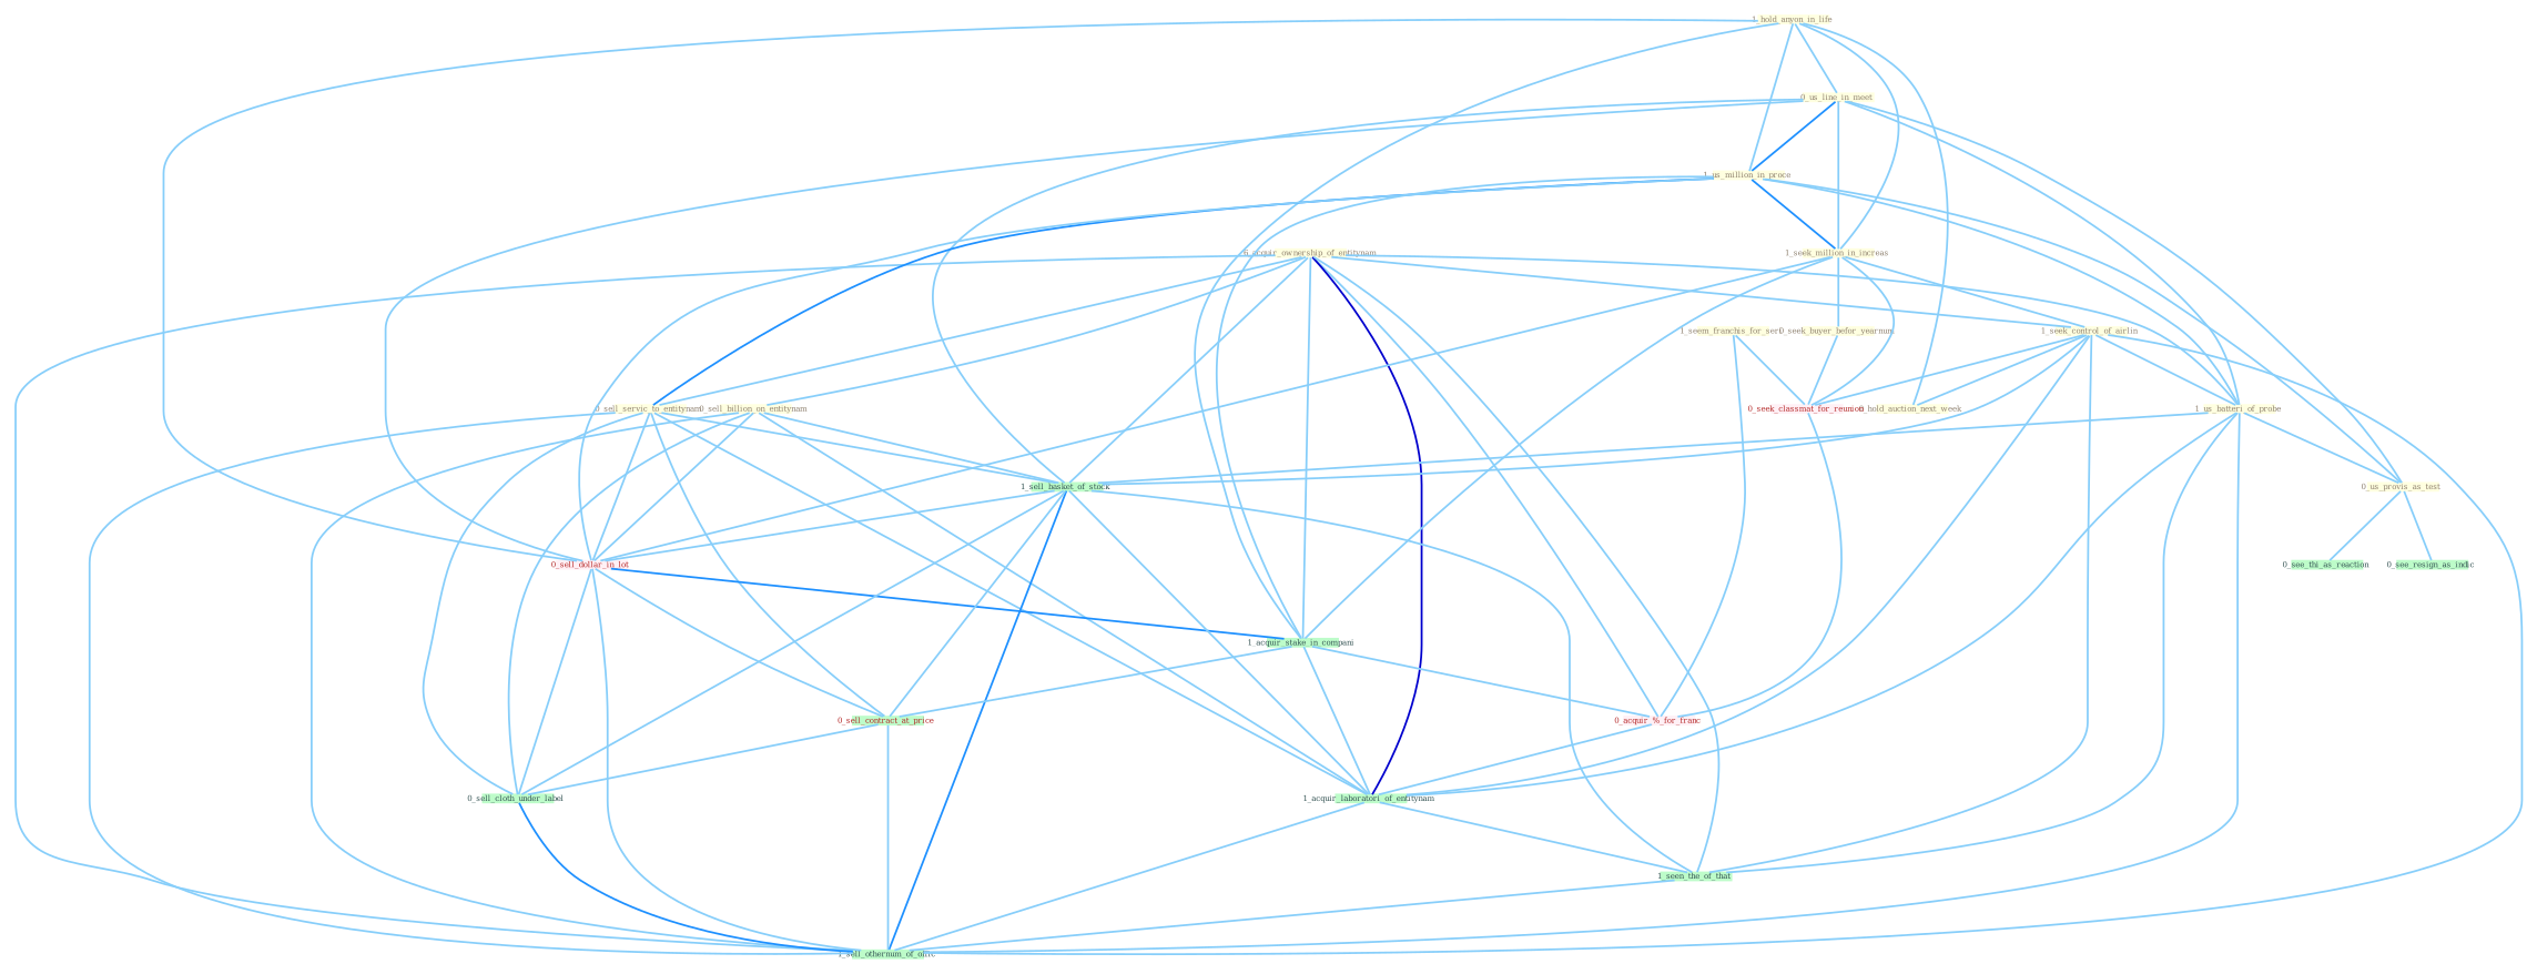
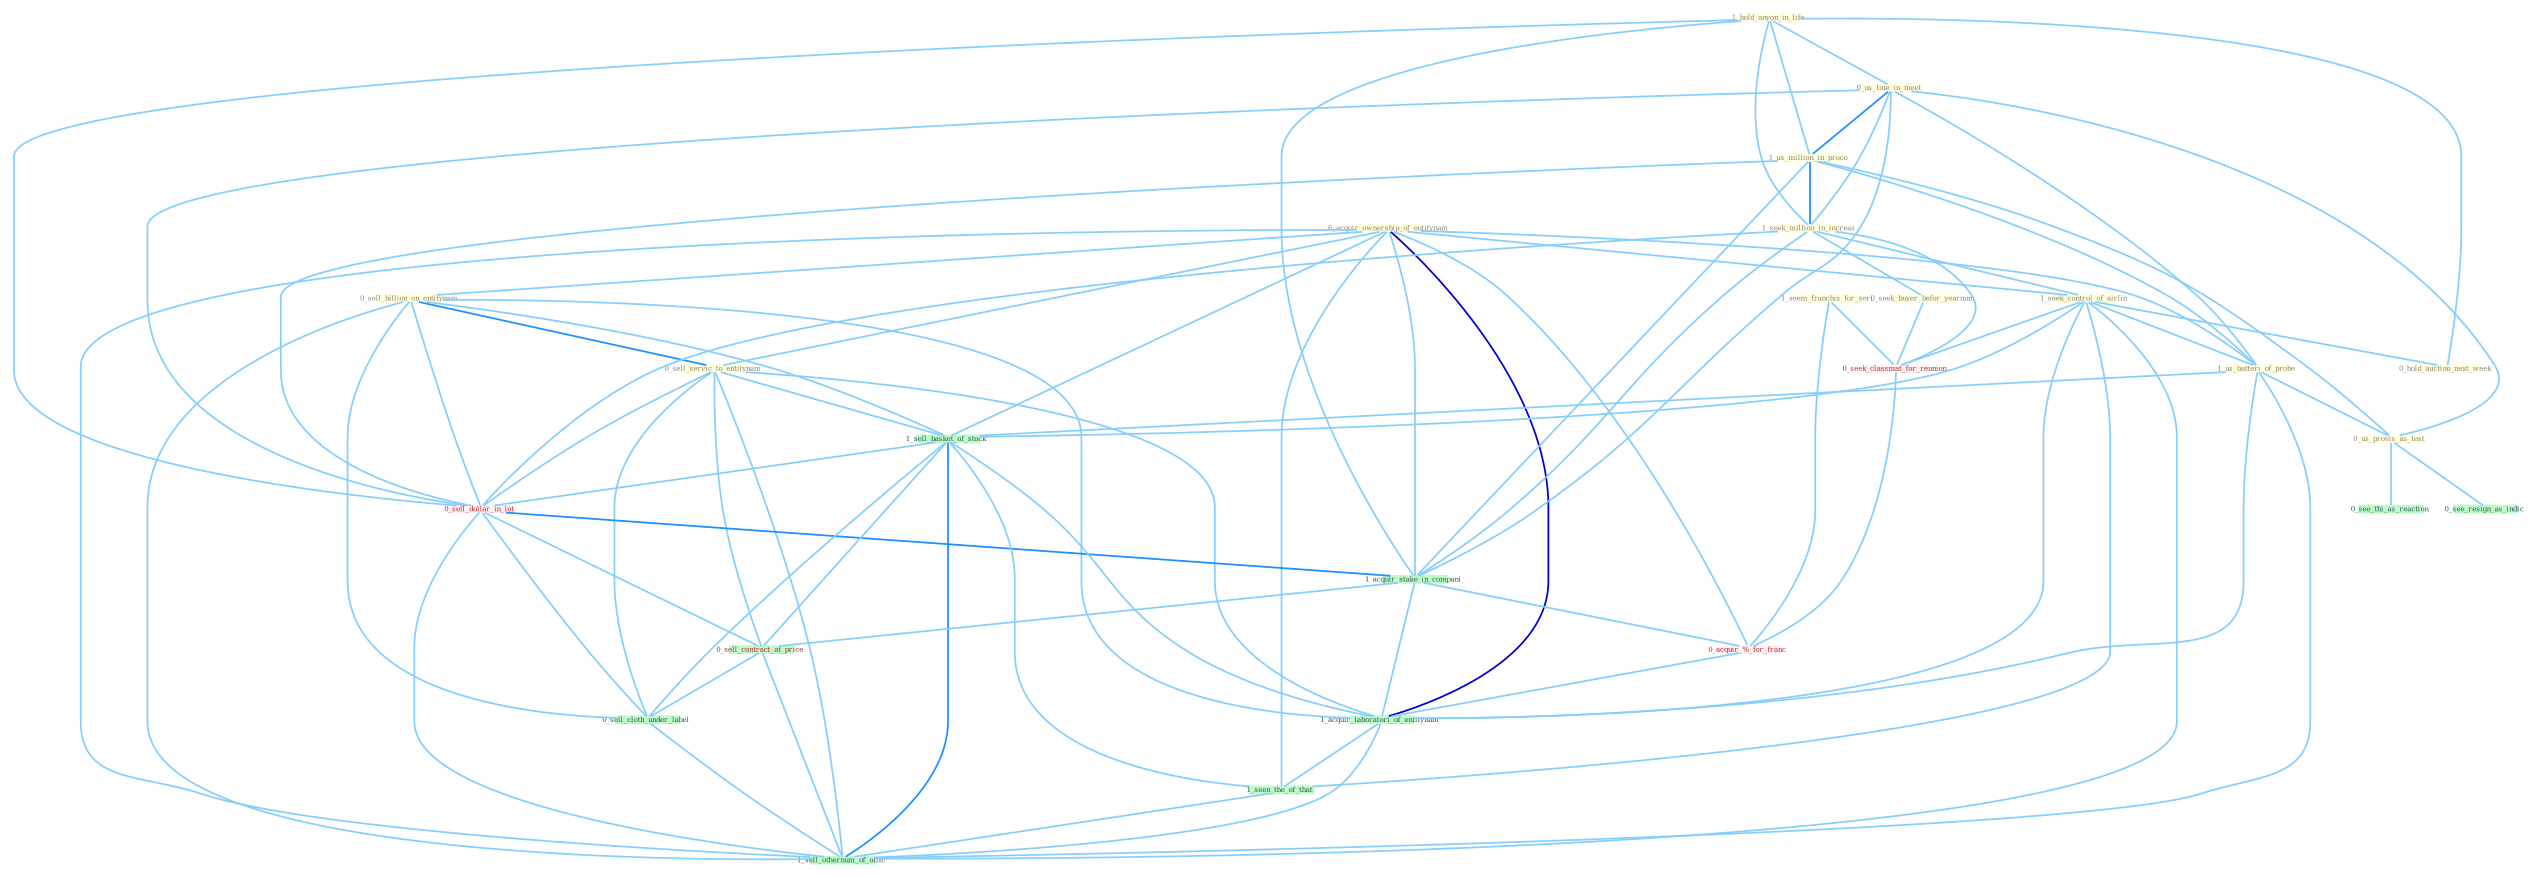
  graph {
    node [color="#ffffe0" fixedsize=true fontcolor="#8b7d6b" fontsize=4 shape=polygon style=filled]
    edge [color="#87cefa" w=1]
    n1 [height=.06 label="6_acquir_ownership_of_entitynam" width=.5]
    "1_hold_anyon_in_life " [height=.06 width=.5]
    "0_us_line_in_meet " [height=.06 width=.5]
    "1_us_million_in_proce " [height=.06 width=.5]
    "0_hold_auction_next_week " [height=.06 width=.5]
    "0_sell_billion_on_entitynam " [height=.06 width=.5]
    "1_seem_franchis_for_seri " [height=.06 width=.5]
    "1_seek_million_in_increas " [height=.06 width=.5]
    "0_sell_servic_to_entitynam " [height=.06 width=.5]
    "1_seek_control_of_airlin " [height=.06 width=.5]
    "0_seek_buyer_befor_yearnum " [height=.06 width=.5]
    "1_us_batteri_of_probe " [height=.06 width=.5]
    "0_us_provis_as_test " [height=.06 width=.5]
    "0_seek_classmat_for_reunion " [color="#fff0f5" fontcolor="#b22222" height=.06 width=.5]
    "0_sell_dollar_in_lot " [color="#fff0f5" fontcolor="#b22222" height=.06 width=.5]
    "0_acquir_%_for_franc " [color="#fff0f5" fontcolor="#b22222" height=.06 width=.5]
    "1_sell_basket_of_stock " [color="#BDFCC9" fontcolor="#2f4f4f" height=.06 width=.5]
    "1_acquir_stake_in_compani " [color="#BDFCC9" fontcolor="#2f4f4f" height=.06 width=.5]
    "1_acquir_laboratori_of_entitynam " [color="#BDFCC9" fontcolor="#2f4f4f" height=.06 width=.5]
    "1_seen_the_of_that " [color="#BDFCC9" fontcolor="#2f4f4f" height=.06 width=.5]
    "1_sell_othernum_of_offic " [color="#BDFCC9" fontcolor="#2f4f4f" height=.06 width=.5]
    "0_sell_cloth_under_label " [color="#BDFCC9" fontcolor="#2f4f4f" height=.06 width=.5]
    "0_sell_contract_at_price " [color="#BDFCC9" fontcolor="#b22222" height=.06 width=.5]
    "0_see_resign_as_indic " [color="#BDFCC9" fontcolor="#2f4f4f" height=.06 width=.5]
    "0_see_thi_as_reaction " [color="#BDFCC9" fontcolor="#2f4f4f" height=.06 width=.5]
    subgraph sub_1 {
      n1
      "1_hold_anyon_in_life "
      "0_us_line_in_meet "
      "1_us_million_in_proce "
      "0_hold_auction_next_week "
      "0_sell_billion_on_entitynam "
      "1_seem_franchis_for_seri "
      "1_seek_million_in_increas "
      "0_sell_servic_to_entitynam "
      "1_seek_control_of_airlin "
      "0_seek_buyer_befor_yearnum "
      "1_us_batteri_of_probe "
      "0_us_provis_as_test "
    }
    subgraph sub_2 {
      "0_seek_classmat_for_reunion "
      "0_sell_dollar_in_lot "
      "0_acquir_%_for_franc "
    }
    n1 -- "0_sell_billion_on_entitynam "
    n1 -- "0_sell_servic_to_entitynam "
    n1 -- "1_seek_control_of_airlin "
    n1 -- "1_us_batteri_of_probe "
    n1 -- "0_acquir_%_for_franc "
    n1 -- "1_sell_basket_of_stock "
    n1 -- "1_acquir_stake_in_compani "
    n1 -- "1_acquir_laboratori_of_entitynam " [color="#0000cd" w=3]
    n1 -- "1_seen_the_of_that "
    n1 -- "1_sell_othernum_of_offic "
    "1_hold_anyon_in_life " -- "0_us_line_in_meet "
    "1_hold_anyon_in_life " -- "1_us_million_in_proce "
    "1_hold_anyon_in_life " -- "0_hold_auction_next_week "
    "1_hold_anyon_in_life " -- "1_seek_million_in_increas "
    "1_hold_anyon_in_life " -- "0_sell_dollar_in_lot "
    "1_hold_anyon_in_life " -- "1_acquir_stake_in_compani "
    "0_us_line_in_meet " -- "1_us_million_in_proce " [color="#1e90ff" w=2]
    "0_us_line_in_meet " -- "1_seek_million_in_increas "
    "0_us_line_in_meet " -- "1_us_batteri_of_probe "
    "0_us_line_in_meet " -- "0_us_provis_as_test "
    "0_us_line_in_meet " -- "0_sell_dollar_in_lot "
-   "0_us_line_in_meet " -- "1_sell_basket_of_stock "
+   "0_us_line_in_meet " -- "1_acquir_stake_in_compani "
    "1_us_million_in_proce " -- "1_seek_million_in_increas " [color="#1e90ff" w=2]
    "1_us_million_in_proce " -- "1_us_batteri_of_probe "
    "1_us_million_in_proce " -- "0_us_provis_as_test "
    "1_us_million_in_proce " -- "0_sell_dollar_in_lot "
    "1_us_million_in_proce " -- "1_acquir_stake_in_compani "
-   "1_us_million_in_proce " -- "0_sell_servic_to_entitynam " [color="#1e90ff" w=2]
+   "0_sell_billion_on_entitynam " -- "0_sell_servic_to_entitynam " [color="#1e90ff" w=2]
    "0_sell_billion_on_entitynam " -- "0_sell_dollar_in_lot "
    "0_sell_billion_on_entitynam " -- "1_sell_basket_of_stock "
    "0_sell_billion_on_entitynam " -- "1_acquir_laboratori_of_entitynam "
    "0_sell_billion_on_entitynam " -- "1_sell_othernum_of_offic "
    "0_sell_billion_on_entitynam " -- "0_sell_cloth_under_label "
    "1_seem_franchis_for_seri " -- "0_seek_classmat_for_reunion "
    "1_seem_franchis_for_seri " -- "0_acquir_%_for_franc "
    "1_seek_million_in_increas " -- "1_seek_control_of_airlin "
    "1_seek_million_in_increas " -- "0_seek_buyer_befor_yearnum "
    "1_seek_million_in_increas " -- "0_seek_classmat_for_reunion "
    "1_seek_million_in_increas " -- "0_sell_dollar_in_lot "
    "1_seek_million_in_increas " -- "1_acquir_stake_in_compani "
    "0_sell_servic_to_entitynam " -- "0_sell_dollar_in_lot "
    "0_sell_servic_to_entitynam " -- "1_sell_basket_of_stock "
    "0_sell_servic_to_entitynam " -- "1_acquir_laboratori_of_entitynam "
    "0_sell_servic_to_entitynam " -- "1_sell_othernum_of_offic "
    "0_sell_servic_to_entitynam " -- "0_sell_cloth_under_label "
    "0_sell_servic_to_entitynam " -- "0_sell_contract_at_price "
    "1_seek_control_of_airlin " -- "0_hold_auction_next_week "
    "1_seek_control_of_airlin " -- "1_us_batteri_of_probe "
    "1_seek_control_of_airlin " -- "0_seek_classmat_for_reunion "
    "1_seek_control_of_airlin " -- "1_sell_basket_of_stock "
    "1_seek_control_of_airlin " -- "1_acquir_laboratori_of_entitynam "
    "1_seek_control_of_airlin " -- "1_seen_the_of_that "
    "1_seek_control_of_airlin " -- "1_sell_othernum_of_offic "
    "0_seek_buyer_befor_yearnum " -- "0_seek_classmat_for_reunion "
    "1_us_batteri_of_probe " -- "0_us_provis_as_test "
    "1_us_batteri_of_probe " -- "1_sell_basket_of_stock "
    "1_us_batteri_of_probe " -- "1_acquir_laboratori_of_entitynam "
-   "1_us_batteri_of_probe " -- "1_seen_the_of_that "
    "1_us_batteri_of_probe " -- "1_sell_othernum_of_offic "
    "0_us_provis_as_test " -- "0_see_resign_as_indic "
    "0_us_provis_as_test " -- "0_see_thi_as_reaction "
    "0_seek_classmat_for_reunion " -- "0_acquir_%_for_franc "
    "0_sell_dollar_in_lot " -- "1_acquir_stake_in_compani " [color="#1e90ff"]
    "0_sell_dollar_in_lot " -- "1_sell_othernum_of_offic "
    "0_sell_dollar_in_lot " -- "0_sell_cloth_under_label "
    "0_sell_dollar_in_lot " -- "0_sell_contract_at_price "
    "0_acquir_%_for_franc " -- "1_acquir_laboratori_of_entitynam "
    "1_sell_basket_of_stock " -- "0_sell_dollar_in_lot "
    "1_sell_basket_of_stock " -- "1_acquir_laboratori_of_entitynam "
    "1_sell_basket_of_stock " -- "1_seen_the_of_that "
    "1_sell_basket_of_stock " -- "1_sell_othernum_of_offic " [color="#1e90ff" w=2]
    "1_sell_basket_of_stock " -- "0_sell_cloth_under_label "
    "1_sell_basket_of_stock " -- "0_sell_contract_at_price "
    "1_acquir_stake_in_compani " -- "0_acquir_%_for_franc "
    "1_acquir_stake_in_compani " -- "1_acquir_laboratori_of_entitynam "
    "1_acquir_stake_in_compani " -- "0_sell_contract_at_price "
    "1_acquir_laboratori_of_entitynam " -- "1_seen_the_of_that "
    "1_acquir_laboratori_of_entitynam " -- "1_sell_othernum_of_offic "
    "1_seen_the_of_that " -- "1_sell_othernum_of_offic "
-   "0_sell_cloth_under_label " -- "1_sell_othernum_of_offic " [color="#1e90ff"]
+   "0_sell_cloth_under_label " -- "1_sell_othernum_of_offic "
    "0_sell_contract_at_price " -- "1_sell_othernum_of_offic "
    "0_sell_contract_at_price " -- "0_sell_cloth_under_label "
  }
